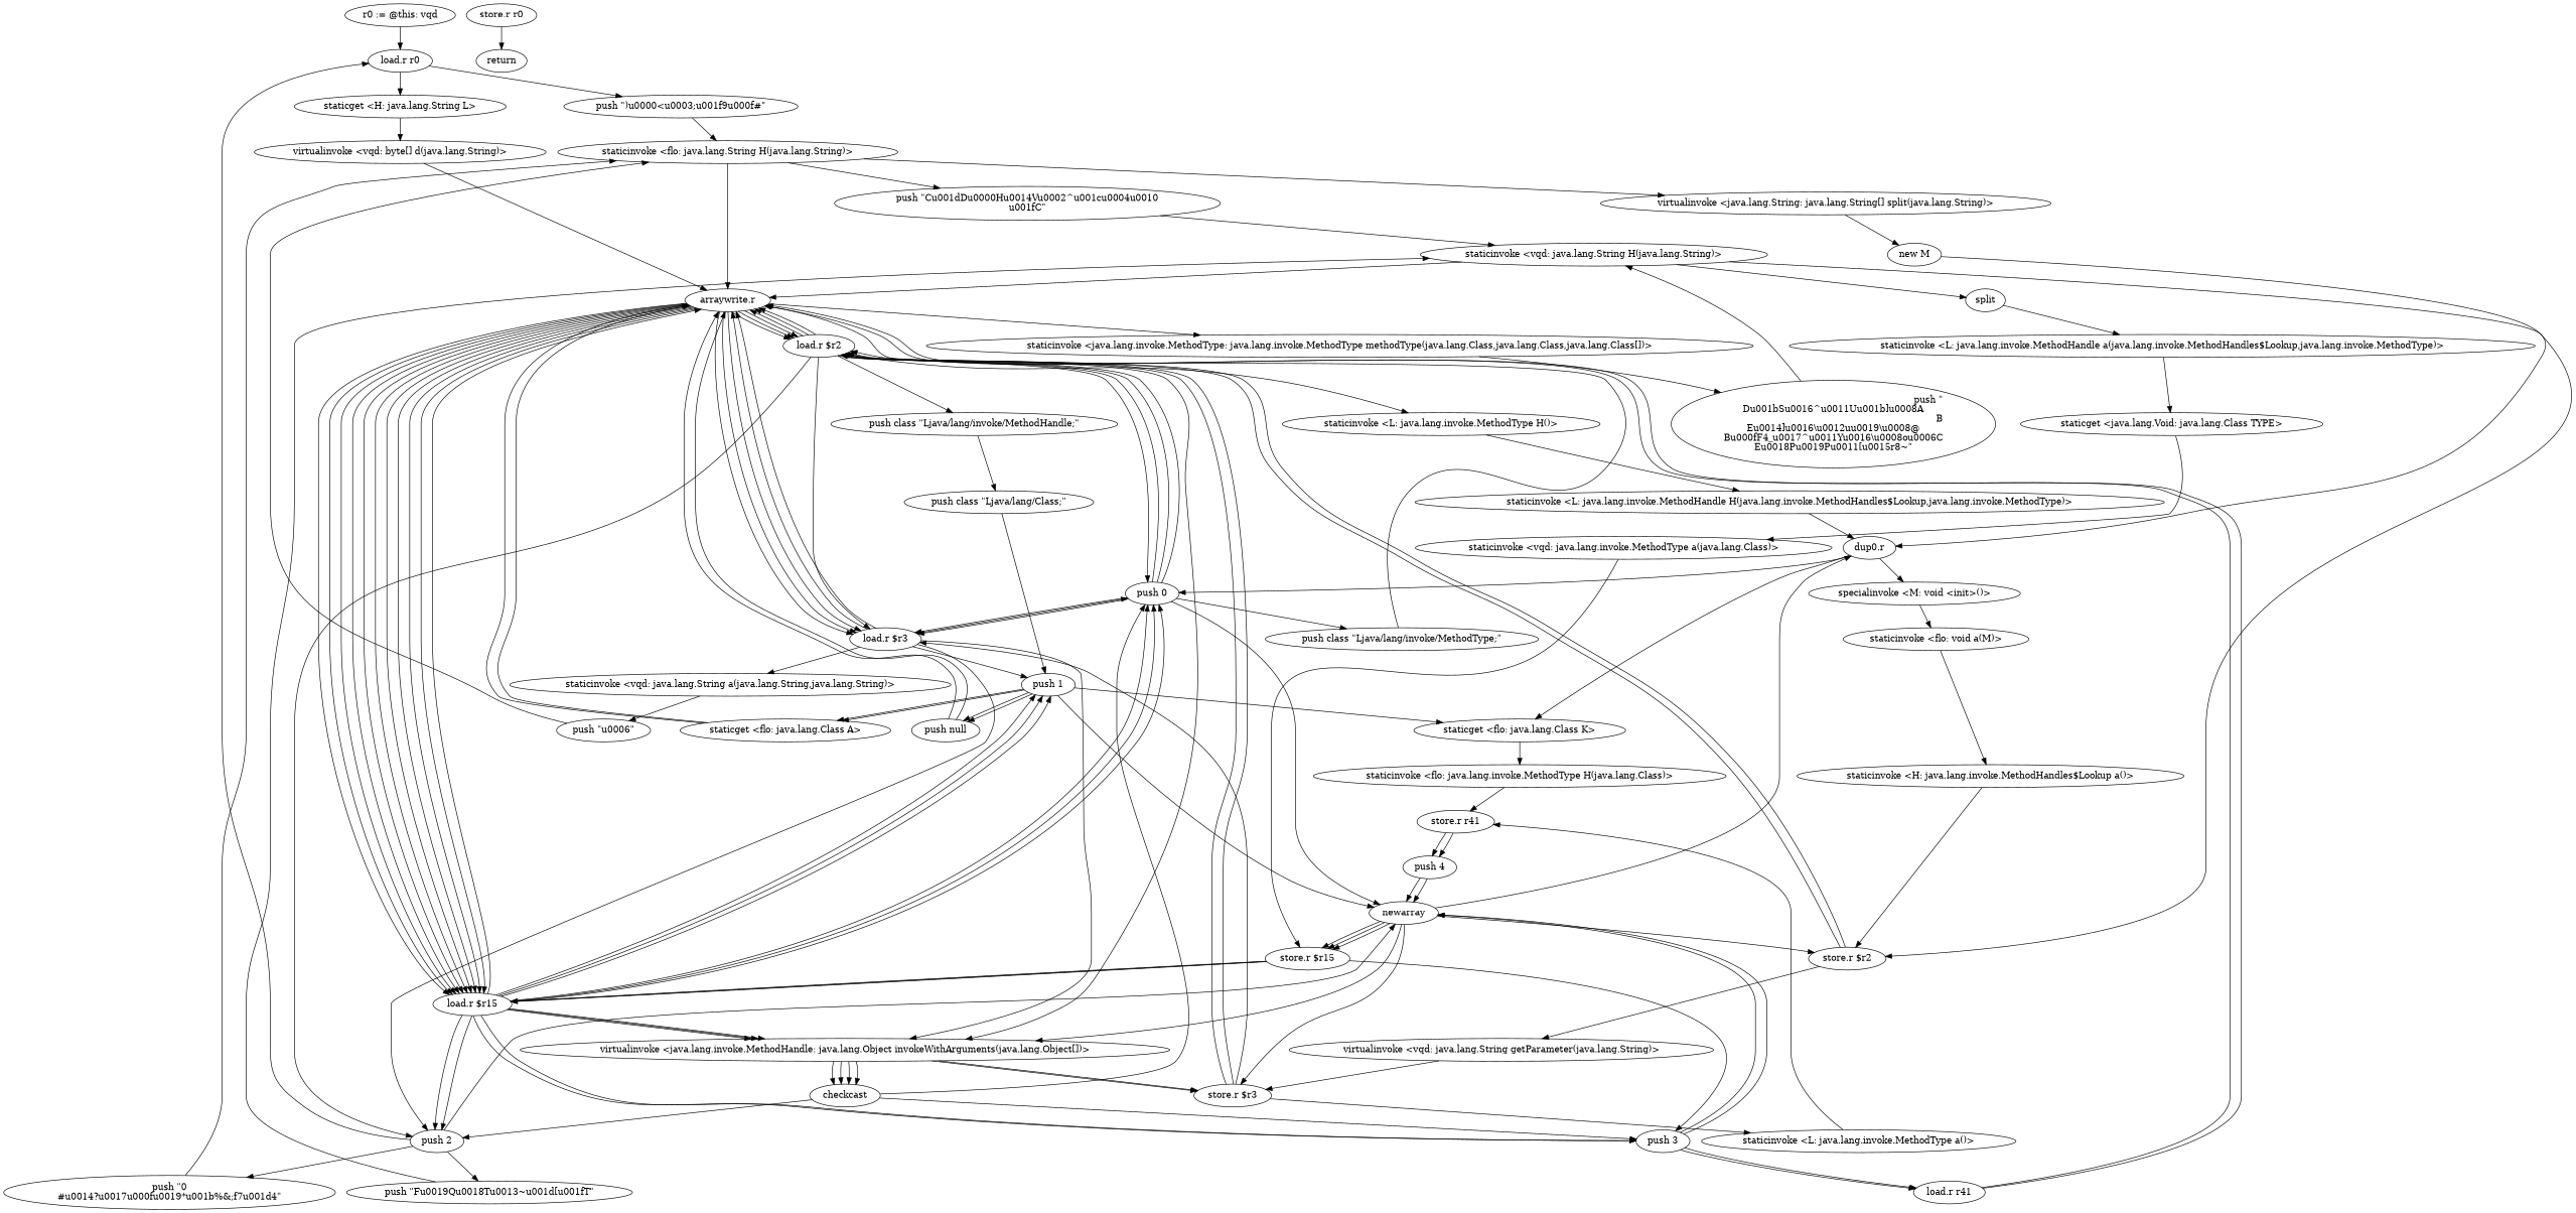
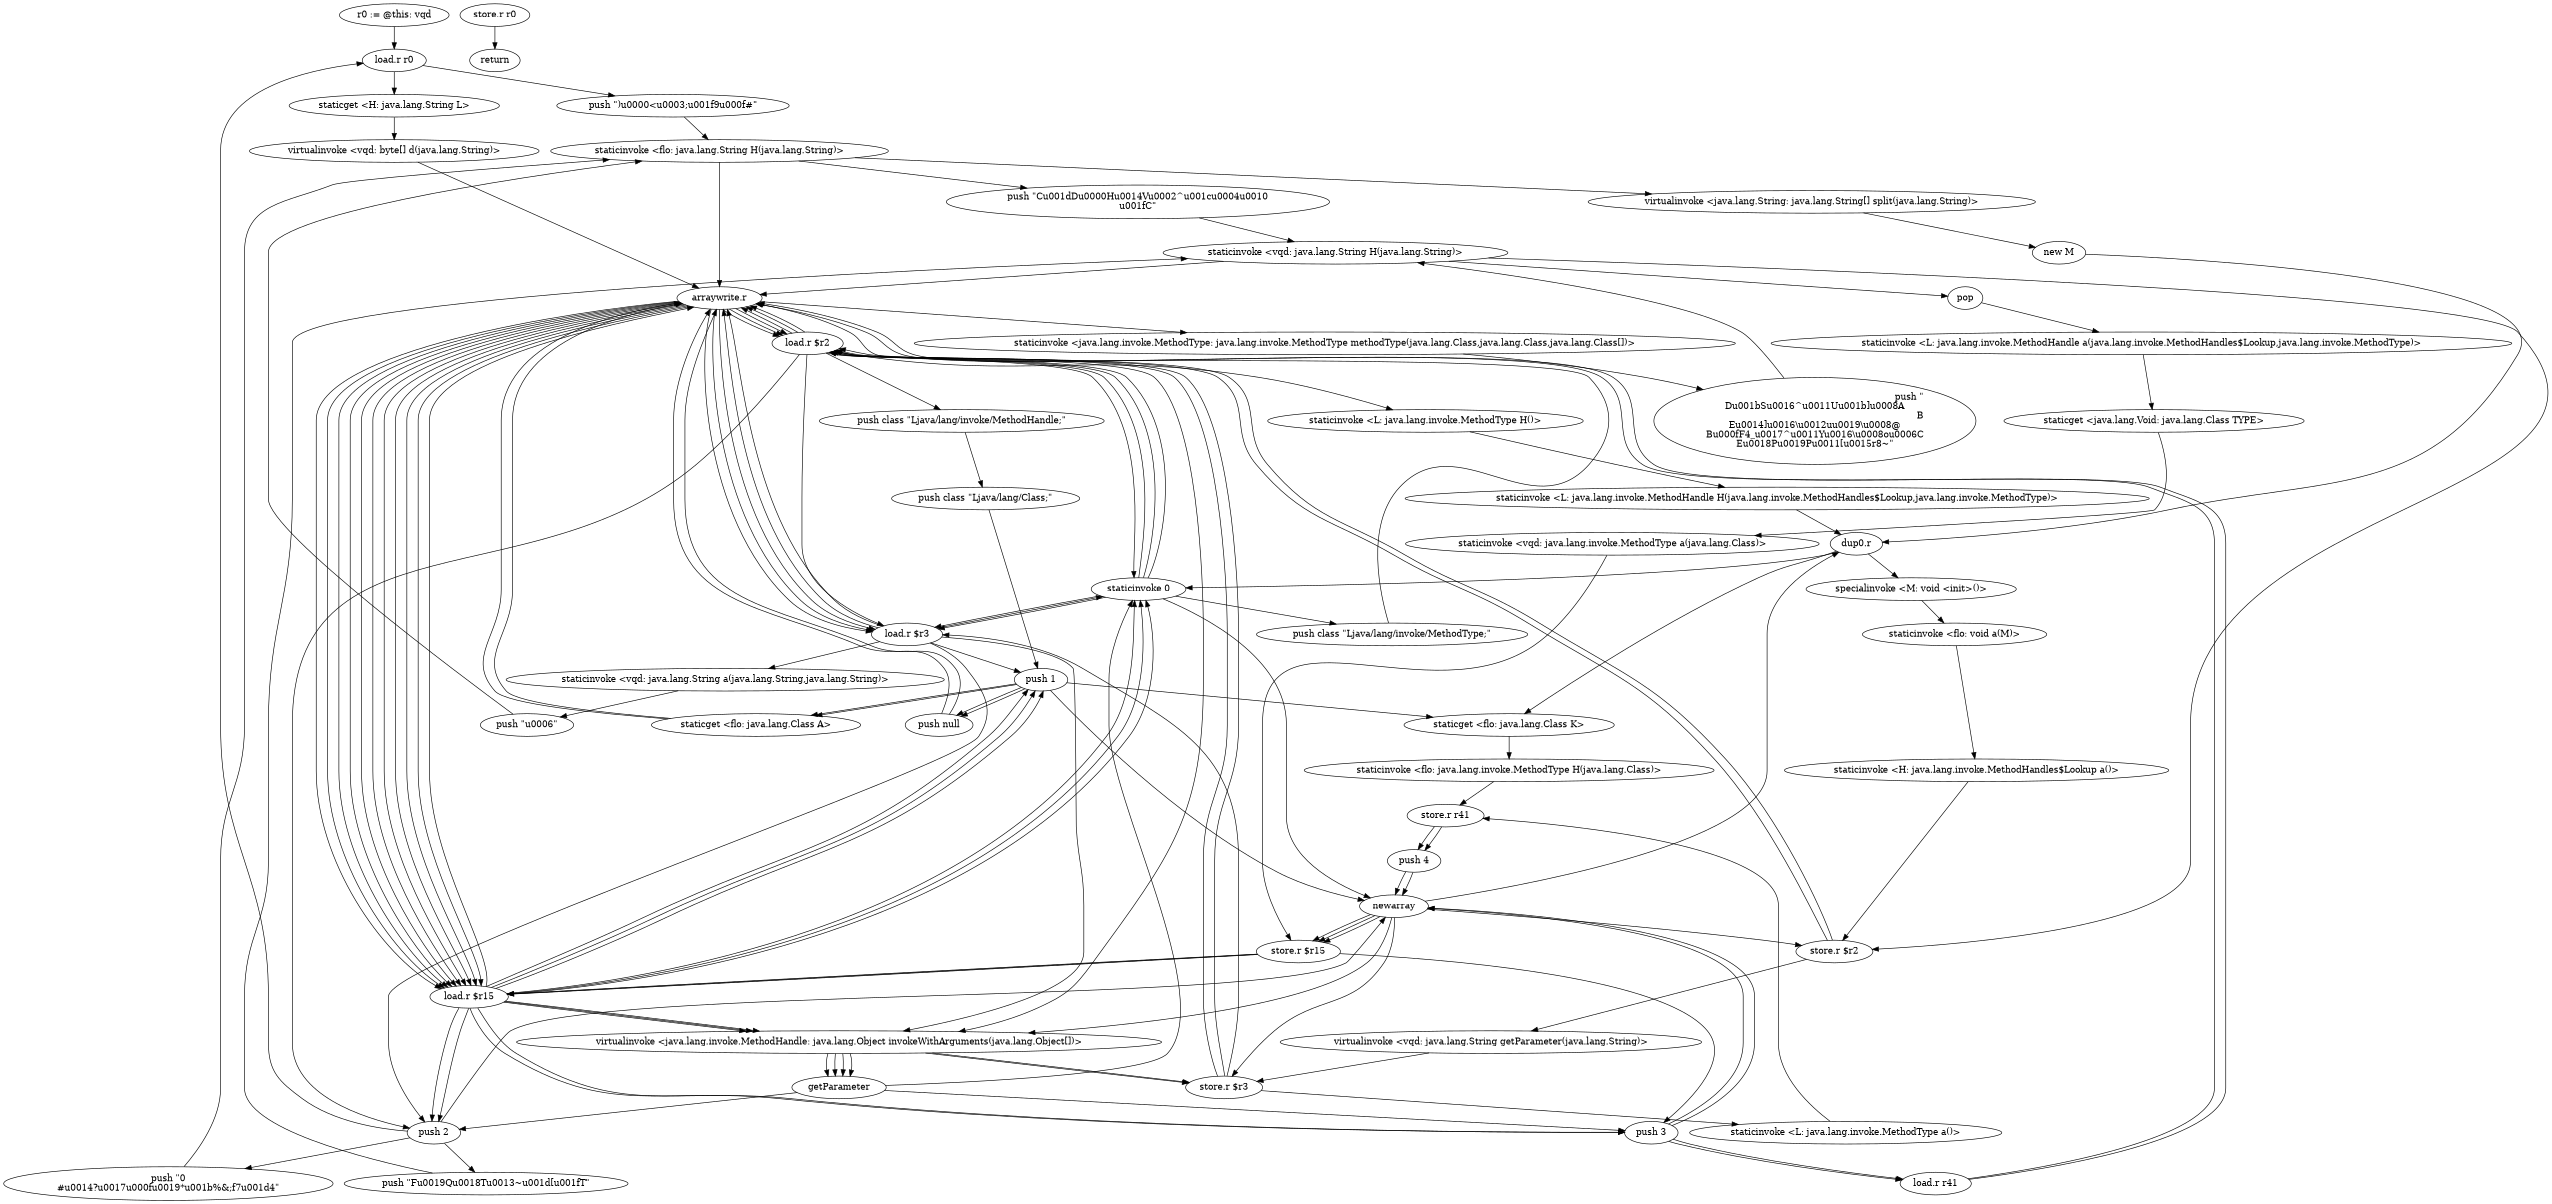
  digraph {
    "r0 := @this: vqd"
    "load.r r0"
    "push \")\u0000<\u0003;\u001f9\u000f#\""
    "staticget <H: java.lang.String L>"
    "staticinvoke <flo: java.lang.String H(java.lang.String)>"
    "virtualinvoke <vqd: byte[] d(java.lang.String)>"
    "push \"C\u001dD\u0000H\u0014V\u0002^\u001c\u0004\u0010\n\u001fC\""
    "virtualinvoke <java.lang.String: java.lang.String[] split(java.lang.String)>"
    "arraywrite.r"
    "staticinvoke <vqd: java.lang.String H(java.lang.String)>"
    "new M"
    "load.r $r2"
    "load.r $r3"
    "staticinvoke <java.lang.invoke.MethodType: java.lang.invoke.MethodType methodType(java.lang.Class,java.lang.Class,java.lang.Class[])>"
    "load.r $r15"
    "store.r $r2"
-   pop [label=split]
+   pop
    "virtualinvoke <vqd: java.lang.String getParameter(java.lang.String)>"
    "staticinvoke <L: java.lang.invoke.MethodHandle a(java.lang.invoke.MethodHandles$Lookup,java.lang.invoke.MethodType)>"
    "store.r $r3"
    "push class \"Ljava/lang/invoke/MethodHandle;\""
-   "push 0"
+   "push 0" [label="staticinvoke 0"]
    "push 2"
    "virtualinvoke <java.lang.invoke.MethodHandle: java.lang.Object invokeWithArguments(java.lang.Object[])>"
    "staticinvoke <L: java.lang.invoke.MethodType H()>"
    "staticinvoke <L: java.lang.invoke.MethodType a()>"
    "push 1"
    "staticinvoke <vqd: java.lang.String a(java.lang.String,java.lang.String)>"
    "store.r r41"
    "push class \"Ljava/lang/Class;\""
    "staticget <flo: java.lang.Class K>"
    newarray
    "staticget <flo: java.lang.Class A>"
    "push null"
    "push class \"Ljava/lang/invoke/MethodType;\""
    "push \"0\n#\u0014?\u0017\u000f\u0019*\u001b%&;\f7\u001d4\""
    "push \"F\u0019Q\u0018T\u0013~\u001d[\u001fT\""
-   checkcast
+   checkcast [label=getParameter]
    "staticinvoke <L: java.lang.invoke.MethodHandle H(java.lang.invoke.MethodHandles$Lookup,java.lang.invoke.MethodType)>"
    "push \"\u0006\""
    n41 [label="dup0.r"]
    "specialinvoke <M: void <init>()>"
    "staticinvoke <flo: void a(M)>"
    "staticinvoke <flo: java.lang.invoke.MethodType H(java.lang.Class)>"
    "staticinvoke <H: java.lang.invoke.MethodHandles$Lookup a()>"
    "store.r $r15"
    "push 3"
    "push \"\rD\u001bS\u0016^\u0011U\u001b]\u0008A\nB\rE\u0014]\u0016\\\u0012u\u0019\\\u0008@\nB\u000fF4_\u0017^\u0011Y\u0016\\\u0008o\u0006C\rE\u0018P\u0019P\u0011[\u0015r8~\""
    "staticget <java.lang.Void: java.lang.Class TYPE>"
    "staticinvoke <vqd: java.lang.invoke.MethodType a(java.lang.Class)>"
    "load.r r41"
    "push 4"
    "store.r r0"
    return
    "r0 := @this: vqd" -> "load.r r0"
    "load.r r0" -> "push \")\u0000<\u0003;\u001f9\u000f#\""
    "load.r r0" -> "staticget <H: java.lang.String L>"
    "push \")\u0000<\u0003;\u001f9\u000f#\"" -> "staticinvoke <flo: java.lang.String H(java.lang.String)>"
    "staticget <H: java.lang.String L>" -> "virtualinvoke <vqd: byte[] d(java.lang.String)>"
    "staticinvoke <flo: java.lang.String H(java.lang.String)>" -> "push \"C\u001dD\u0000H\u0014V\u0002^\u001c\u0004\u0010\n\u001fC\""
    "staticinvoke <flo: java.lang.String H(java.lang.String)>" -> "virtualinvoke <java.lang.String: java.lang.String[] split(java.lang.String)>"
    "staticinvoke <flo: java.lang.String H(java.lang.String)>" -> "arraywrite.r"
    "virtualinvoke <vqd: byte[] d(java.lang.String)>" -> "arraywrite.r"
    "push \"C\u001dD\u0000H\u0014V\u0002^\u001c\u0004\u0010\n\u001fC\"" -> "staticinvoke <vqd: java.lang.String H(java.lang.String)>"
    "virtualinvoke <java.lang.String: java.lang.String[] split(java.lang.String)>" -> "new M"
    "arraywrite.r" -> "load.r $r2"
    "arraywrite.r" -> "load.r $r2"
    "arraywrite.r" -> "load.r $r2"
    "arraywrite.r" -> "load.r $r3"
    "arraywrite.r" -> "load.r $r3"
    "arraywrite.r" -> "load.r $r3"
    "arraywrite.r" -> "staticinvoke <java.lang.invoke.MethodType: java.lang.invoke.MethodType methodType(java.lang.Class,java.lang.Class,java.lang.Class[])>"
    "arraywrite.r" -> "load.r $r15"
    "arraywrite.r" -> "load.r $r15"
    "arraywrite.r" -> "load.r $r15"
    "arraywrite.r" -> "load.r $r15"
    "arraywrite.r" -> "load.r $r15"
    "arraywrite.r" -> "load.r $r15"
    "arraywrite.r" -> "load.r $r15"
    "arraywrite.r" -> "load.r $r15"
    "arraywrite.r" -> "load.r $r15"
    "arraywrite.r" -> "load.r $r15"
    "staticinvoke <vqd: java.lang.String H(java.lang.String)>" -> "arraywrite.r"
    "staticinvoke <vqd: java.lang.String H(java.lang.String)>" -> "store.r $r2"
    "staticinvoke <vqd: java.lang.String H(java.lang.String)>" -> pop
    "new M" -> n41
    "load.r $r2" -> "arraywrite.r"
    "load.r $r2" -> "arraywrite.r"
    "load.r $r2" -> "arraywrite.r"
    "load.r $r2" -> "load.r $r3"
    "load.r $r2" -> "push class \"Ljava/lang/invoke/MethodHandle;\""
    "load.r $r2" -> "push 0"
    "load.r $r2" -> "push 2"
    "load.r $r2" -> "virtualinvoke <java.lang.invoke.MethodHandle: java.lang.Object invokeWithArguments(java.lang.Object[])>"
    "load.r $r2" -> "staticinvoke <L: java.lang.invoke.MethodType H()>"
    "load.r $r3" -> "arraywrite.r"
    "load.r $r3" -> "arraywrite.r"
    "load.r $r3" -> "push 0"
    "load.r $r3" -> "push 2"
    "load.r $r3" -> "virtualinvoke <java.lang.invoke.MethodHandle: java.lang.Object invokeWithArguments(java.lang.Object[])>"
    "load.r $r3" -> "push 1"
    "load.r $r3" -> "staticinvoke <vqd: java.lang.String a(java.lang.String,java.lang.String)>"
    "staticinvoke <java.lang.invoke.MethodType: java.lang.invoke.MethodType methodType(java.lang.Class,java.lang.Class,java.lang.Class[])>" -> "push \"\rD\u001bS\u0016^\u0011U\u001b]\u0008A\nB\rE\u0014]\u0016\\\u0012u\u0019\\\u0008@\nB\u000fF4_\u0017^\u0011Y\u0016\\\u0008o\u0006C\rE\u0018P\u0019P\u0011[\u0015r8~\""
    "load.r $r15" -> "arraywrite.r"
    "load.r $r15" -> "push 0"
    "load.r $r15" -> "push 0"
    "load.r $r15" -> "push 0"
    "load.r $r15" -> "push 2"
    "load.r $r15" -> "push 2"
    "load.r $r15" -> "virtualinvoke <java.lang.invoke.MethodHandle: java.lang.Object invokeWithArguments(java.lang.Object[])>"
    "load.r $r15" -> "virtualinvoke <java.lang.invoke.MethodHandle: java.lang.Object invokeWithArguments(java.lang.Object[])>"
    "load.r $r15" -> "virtualinvoke <java.lang.invoke.MethodHandle: java.lang.Object invokeWithArguments(java.lang.Object[])>"
    "load.r $r15" -> "push 1"
    "load.r $r15" -> "push 1"
    "load.r $r15" -> "push 1"
    "load.r $r15" -> "push 3"
    "load.r $r15" -> "push 3"
    "store.r $r2" -> "load.r $r2"
    "store.r $r2" -> "load.r $r2"
    "store.r $r2" -> "virtualinvoke <vqd: java.lang.String getParameter(java.lang.String)>"
    pop -> "staticinvoke <L: java.lang.invoke.MethodHandle a(java.lang.invoke.MethodHandles$Lookup,java.lang.invoke.MethodType)>"
    "virtualinvoke <vqd: java.lang.String getParameter(java.lang.String)>" -> "store.r $r3"
    "staticinvoke <L: java.lang.invoke.MethodHandle a(java.lang.invoke.MethodHandles$Lookup,java.lang.invoke.MethodType)>" -> "staticget <java.lang.Void: java.lang.Class TYPE>"
    "store.r $r3" -> "load.r $r2"
    "store.r $r3" -> "load.r $r2"
    "store.r $r3" -> "load.r $r3"
    "store.r $r3" -> "staticinvoke <L: java.lang.invoke.MethodType a()>"
    "push class \"Ljava/lang/invoke/MethodHandle;\"" -> "push class \"Ljava/lang/Class;\""
    "push 0" -> "load.r $r2"
    "push 0" -> "load.r $r2"
    "push 0" -> "load.r $r2"
    "push 0" -> "load.r $r3"
    "push 0" -> "load.r $r3"
    "push 0" -> newarray
    "push 0" -> "push class \"Ljava/lang/invoke/MethodType;\""
    "push 2" -> "load.r r0"
    "push 2" -> newarray
    "push 2" -> "push \"0\n#\u0014?\u0017\u000f\u0019*\u001b%&;\f7\u001d4\""
    "push 2" -> "push \"F\u0019Q\u0018T\u0013~\u001d[\u001fT\""
    "virtualinvoke <java.lang.invoke.MethodHandle: java.lang.Object invokeWithArguments(java.lang.Object[])>" -> "store.r $r3"
    "virtualinvoke <java.lang.invoke.MethodHandle: java.lang.Object invokeWithArguments(java.lang.Object[])>" -> "store.r $r3"
    "virtualinvoke <java.lang.invoke.MethodHandle: java.lang.Object invokeWithArguments(java.lang.Object[])>" -> checkcast
    "virtualinvoke <java.lang.invoke.MethodHandle: java.lang.Object invokeWithArguments(java.lang.Object[])>" -> checkcast
    "virtualinvoke <java.lang.invoke.MethodHandle: java.lang.Object invokeWithArguments(java.lang.Object[])>" -> checkcast
    "virtualinvoke <java.lang.invoke.MethodHandle: java.lang.Object invokeWithArguments(java.lang.Object[])>" -> checkcast
    "staticinvoke <L: java.lang.invoke.MethodType H()>" -> "staticinvoke <L: java.lang.invoke.MethodHandle H(java.lang.invoke.MethodHandles$Lookup,java.lang.invoke.MethodType)>"
    "staticinvoke <L: java.lang.invoke.MethodType a()>" -> "store.r r41"
    "push 1" -> "staticget <flo: java.lang.Class K>"
    "push 1" -> newarray
    "push 1" -> "staticget <flo: java.lang.Class A>"
    "push 1" -> "staticget <flo: java.lang.Class A>"
    "push 1" -> "push null"
    "push 1" -> "push null"
    "staticinvoke <vqd: java.lang.String a(java.lang.String,java.lang.String)>" -> "push \"\u0006\""
    "store.r r41" -> "push 4"
    "store.r r41" -> "push 4"
    "push class \"Ljava/lang/Class;\"" -> "push 1"
    "staticget <flo: java.lang.Class K>" -> "staticinvoke <flo: java.lang.invoke.MethodType H(java.lang.Class)>"
    newarray -> "store.r $r2"
    newarray -> "store.r $r3"
    newarray -> "virtualinvoke <java.lang.invoke.MethodHandle: java.lang.Object invokeWithArguments(java.lang.Object[])>"
    newarray -> n41
    newarray -> "store.r $r15"
    newarray -> "store.r $r15"
    newarray -> "store.r $r15"
    "staticget <flo: java.lang.Class A>" -> "arraywrite.r"
    "staticget <flo: java.lang.Class A>" -> "arraywrite.r"
    "push null" -> "arraywrite.r"
    "push null" -> "arraywrite.r"
    "push class \"Ljava/lang/invoke/MethodType;\"" -> "arraywrite.r"
    "push \"0\n#\u0014?\u0017\u000f\u0019*\u001b%&;\f7\u001d4\"" -> "staticinvoke <flo: java.lang.String H(java.lang.String)>"
    "push \"F\u0019Q\u0018T\u0013~\u001d[\u001fT\"" -> "staticinvoke <vqd: java.lang.String H(java.lang.String)>"
    checkcast -> "push 0"
    checkcast -> "push 2"
    checkcast -> "push 3"
    "staticinvoke <L: java.lang.invoke.MethodHandle H(java.lang.invoke.MethodHandles$Lookup,java.lang.invoke.MethodType)>" -> n41
    "push \"\u0006\"" -> "staticinvoke <flo: java.lang.String H(java.lang.String)>"
    n41 -> "push 0"
    n41 -> "staticget <flo: java.lang.Class K>"
    n41 -> "specialinvoke <M: void <init>()>"
    "specialinvoke <M: void <init>()>" -> "staticinvoke <flo: void a(M)>"
    "staticinvoke <flo: void a(M)>" -> "staticinvoke <H: java.lang.invoke.MethodHandles$Lookup a()>"
    "staticinvoke <flo: java.lang.invoke.MethodType H(java.lang.Class)>" -> "store.r r41"
    "staticinvoke <H: java.lang.invoke.MethodHandles$Lookup a()>" -> "store.r $r2"
    "store.r $r15" -> "load.r $r15"
    "store.r $r15" -> "load.r $r15"
    "store.r $r15" -> "load.r $r15"
    "store.r $r15" -> "push 3"
    "push 3" -> newarray
    "push 3" -> newarray
    "push 3" -> "load.r r41"
    "push 3" -> "load.r r41"
    "push \"\rD\u001bS\u0016^\u0011U\u001b]\u0008A\nB\rE\u0014]\u0016\\\u0012u\u0019\\\u0008@\nB\u000fF4_\u0017^\u0011Y\u0016\\\u0008o\u0006C\rE\u0018P\u0019P\u0011[\u0015r8~\"" -> "staticinvoke <vqd: java.lang.String H(java.lang.String)>"
    "staticget <java.lang.Void: java.lang.Class TYPE>" -> "staticinvoke <vqd: java.lang.invoke.MethodType a(java.lang.Class)>"
    "staticinvoke <vqd: java.lang.invoke.MethodType a(java.lang.Class)>" -> "store.r $r15"
    "load.r r41" -> "arraywrite.r"
    "load.r r41" -> "arraywrite.r"
    "push 4" -> newarray
    "push 4" -> newarray
    "store.r r0" -> return
  }
